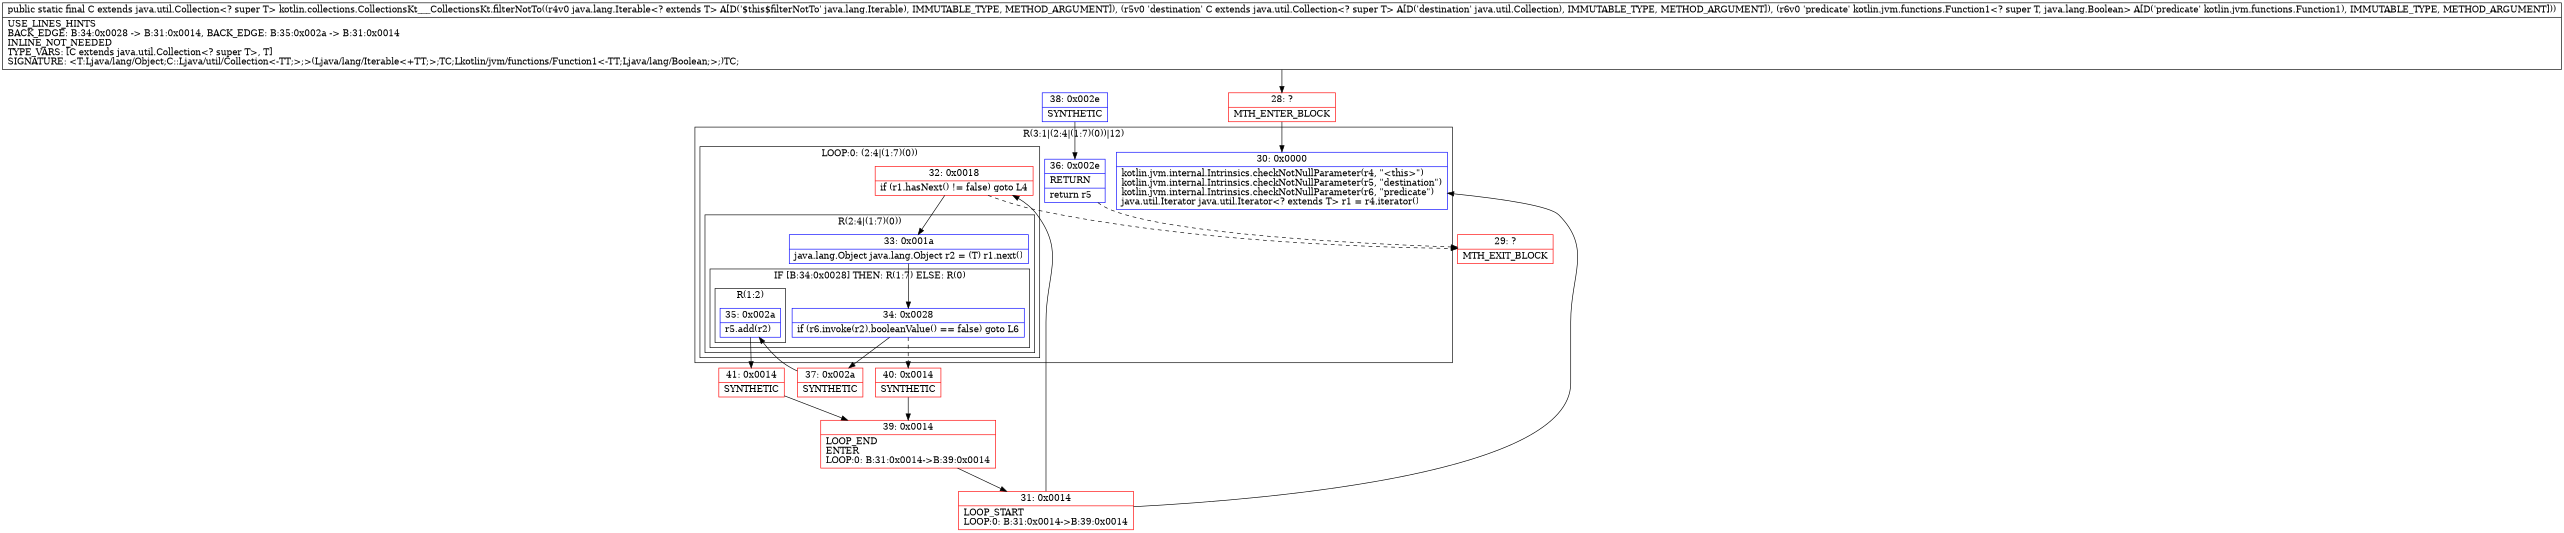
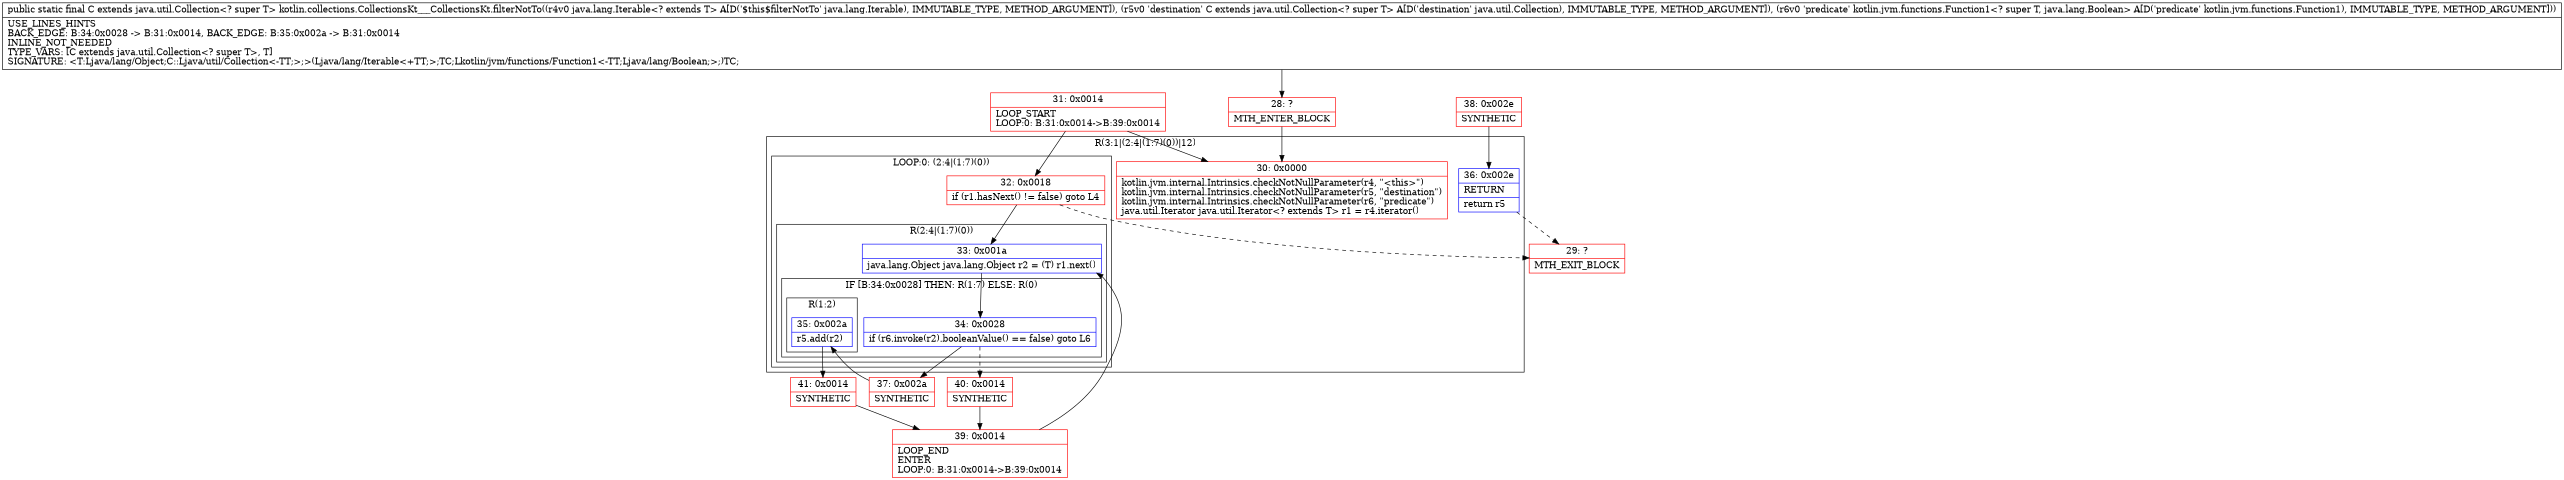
  digraph {
    node [color=red shape=record]
    n1 [color=blue label="{35\:\ 0x002a|r5.add(r2)\l}"]
    n2 [color=blue label="{34\:\ 0x0028|if (r6.invoke(r2).booleanValue() == false) goto L6\l}"]
    n3 [color=blue label="{33\:\ 0x001a|java.lang.Object java.lang.Object r2 = (T) r1.next()\l}"]
    n4 [label="{32\:\ 0x0018|if (r1.hasNext() != false) goto L4\l}"]
-   n5 [color=blue label="{30\:\ 0x0000|kotlin.jvm.internal.Intrinsics.checkNotNullParameter(r4, \"\<this\>\")\lkotlin.jvm.internal.Intrinsics.checkNotNullParameter(r5, \"destination\")\lkotlin.jvm.internal.Intrinsics.checkNotNullParameter(r6, \"predicate\")\ljava.util.Iterator java.util.Iterator\<? extends T\> r1 = r4.iterator()\l}"]
+   n5 [label="{30\:\ 0x0000|kotlin.jvm.internal.Intrinsics.checkNotNullParameter(r4, \"\<this\>\")\lkotlin.jvm.internal.Intrinsics.checkNotNullParameter(r5, \"destination\")\lkotlin.jvm.internal.Intrinsics.checkNotNullParameter(r6, \"predicate\")\ljava.util.Iterator java.util.Iterator\<? extends T\> r1 = r4.iterator()\l}"]
    n6 [color=blue label="{36\:\ 0x002e|RETURN\l|return r5\l}"]
    n7 [label="{41\:\ 0x0014|SYNTHETIC\l}"]
    n8 [label="{37\:\ 0x002a|SYNTHETIC\l}"]
    n9 [label="{40\:\ 0x0014|SYNTHETIC\l}"]
    n10 [label="{29\:\ ?|MTH_EXIT_BLOCK\l}"]
    n11 [label="{31\:\ 0x0014|LOOP_START\lLOOP:0: B:31:0x0014\-\>B:39:0x0014\l}"]
-   n12 [color=blue label="{38\:\ 0x002e|SYNTHETIC\l}"]
+   n12 [label="{38\:\ 0x002e|SYNTHETIC\l}"]
    n13 [label="{39\:\ 0x0014|LOOP_END\lENTER\lLOOP:0: B:31:0x0014\-\>B:39:0x0014\l}"]
    n14 [label="{28\:\ ?|MTH_ENTER_BLOCK\l}"]
    n15 [label="{public static final C extends java.util.Collection\<? super T\> kotlin.collections.CollectionsKt___CollectionsKt.filterNotTo((r4v0 java.lang.Iterable\<? extends T\> A[D('$this$filterNotTo' java.lang.Iterable), IMMUTABLE_TYPE, METHOD_ARGUMENT]), (r5v0 'destination' C extends java.util.Collection\<? super T\> A[D('destination' java.util.Collection), IMMUTABLE_TYPE, METHOD_ARGUMENT]), (r6v0 'predicate' kotlin.jvm.functions.Function1\<? super T, java.lang.Boolean\> A[D('predicate' kotlin.jvm.functions.Function1), IMMUTABLE_TYPE, METHOD_ARGUMENT]))  | USE_LINES_HINTS\lBACK_EDGE: B:34:0x0028 \-\> B:31:0x0014, BACK_EDGE: B:35:0x002a \-\> B:31:0x0014\lINLINE_NOT_NEEDED\lTYPE_VARS: [C extends java.util.Collection\<? super T\>, T]\lSIGNATURE: \<T:Ljava\/lang\/Object;C::Ljava\/util\/Collection\<\-TT;\>;\>(Ljava\/lang\/Iterable\<+TT;\>;TC;Lkotlin\/jvm\/functions\/Function1\<\-TT;Ljava\/lang\/Boolean;\>;)TC;\l}" color=""]
    subgraph cluster_1 {
      label="R(3:1|(2:4|(1:7)(0))|12)"
      n5
      n6
      subgraph cluster_2 {
        label="LOOP:0: (2:4|(1:7)(0))"
        n4
        subgraph cluster_3 {
          label="R(2:4|(1:7)(0))"
          n3
          subgraph cluster_4 {
            label="IF [B:34:0x0028] THEN: R(1:7) ELSE: R(0)"
            n2
            subgraph cluster_5 {
              label="R(1:2)"
              n1
            }
            subgraph cluster_6 {
              label="R(0)"
            }
          }
        }
      }
    }
    n1 -> n7
    n2 -> n8
    n2 -> n9 [style=dashed]
    n3 -> n2
    n4 -> n3
    n4 -> n10 [style=dashed]
    n6 -> n10 [style=dashed]
    n7 -> n13
    n8 -> n1
    n9 -> n13
    n11 -> n4
    n11 -> n5
    n12 -> n6
-   n13 -> n11
+   n13 -> n3
    n14 -> n5
    n15 -> n14
  }
